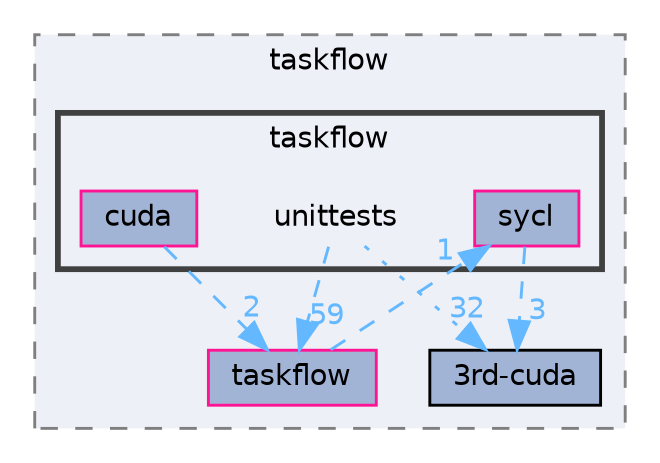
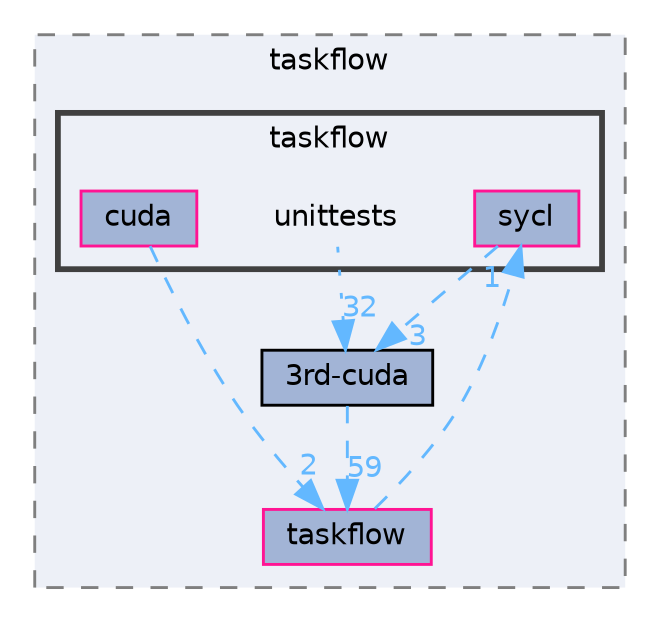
  digraph {
    compound=true
    node [color=deeppink fontname=Helvetica fontsize=10 shape=box fillcolor="#a2b4d6" style=filled]
    edge [color=steelblue1 fontcolor=steelblue1 fontname=Helvetica fontsize=10 labeldistance=1.5 labelfontname=Helvetica labelfontsize=10 style=dashed]
    n1 [color=red height=0.2 label=unittests shape=plaintext width=0.4 fillcolor="" style=""]
    n2 [height=0.2 label=cuda width=0.4]
    n3 [height=0.2 label=sycl width=0.4]
    n4 [height=0.2 label=taskflow width=0.4]
    n5 [color=black height=0.2 label="3rd-cuda" width=0.4]
    subgraph cluster_1 {
      bgcolor="#edf0f7"
      fontname=Helvetica
      fontsize=10
      label=taskflow
      pencolor=grey50
      style="filled,dashed"
      n4
      n5
      subgraph cluster_2 {
        bgcolor="#edf0f7"
        fontname=Helvetica
        fontsize=10
        label=taskflow
        pencolor=grey25
        style="filled,bold"
        n1
        n2
        n3
      }
    }
-   n1 -> n4 [headlabel=59]
+   n5 -> n4 [headlabel=59]
    n1 -> n5 [headlabel=32 style=dotted]
    n2 -> n4 [headlabel=2]
    n3 -> n5 [headlabel=3]
    n4 -> n3 [headlabel=1]
  }
